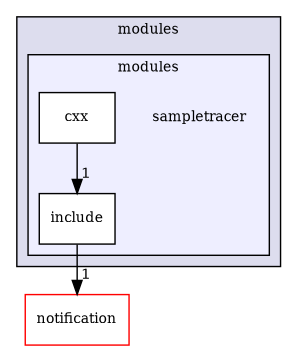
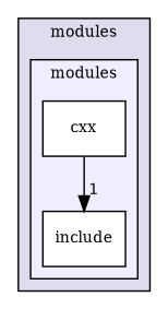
  digraph {
    compound=true
    fontname="DejaVu Serif"
    node [fontname="DejaVu Serif" fontsize=10 shape=box color=black fillcolor=white style=filled]
    edge [fontname="DejaVu Serif" headlabel=1 labeldistance=1.5 labelfontname=Helvetica labelfontsize=10]
-   n1 [label=sampletracer shape=plaintext color="" fillcolor="" style=""]
    n2 [label=cxx]
    n3 [label=include]
-   n4 [color=red label=notification]
    subgraph cluster_1 {
      bgcolor="#ddddee"
      fontsize=10
      label=modules
      pencolor=black
      subgraph cluster_2 {
        bgcolor="#eeeeff"
        fontsize=10
        label=modules
        pencolor=black
-       n1
        n2
        n3
      }
    }
    n2 -> n3
-   n3 -> n4
  }
